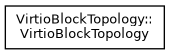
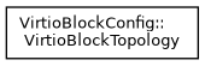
  digraph {
    rankdir=LR
-   n1 [color=black fillcolor=white fontname=Helvetica fontsize=10 height=0.2 label="VirtioBlockTopology::\lVirtioBlockTopology" shape=record style=filled width=0.4]
+   n1 [color=black fillcolor=white fontname=Helvetica fontsize=10 height=0.2 label="VirtioBlockConfig::\lVirtioBlockTopology" shape=record style=filled width=0.4]
  }
